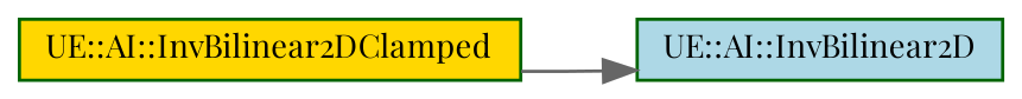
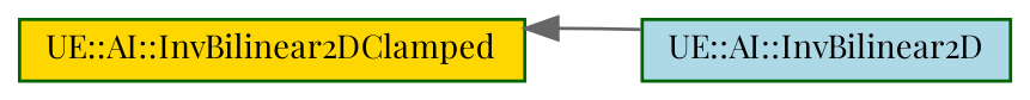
  digraph {
    rankdir=RL
    fontname="Playfair Display"
    node [color=darkgreen fontname="Playfair Display" fontsize=10 shape=box style=filled]
    n1 [fillcolor=lightblue fontcolor=black height=0.2 label="UE::AI::InvBilinear2D" width=0.4]
    n2 [fillcolor=gold height=0.2 label="UE::AI::InvBilinear2DClamped" width=0.4]
-   n1 -> n2 [color=gray40 dir=back fontname="Playfair Display" fontsize=10 labelfontname=Helvetica labelfontsize=10 style=solid]
+   n2 -> n1 [color=gray40 dir=back fontname="Playfair Display" fontsize=10 labelfontname=Helvetica labelfontsize=10 style=solid]
  }
